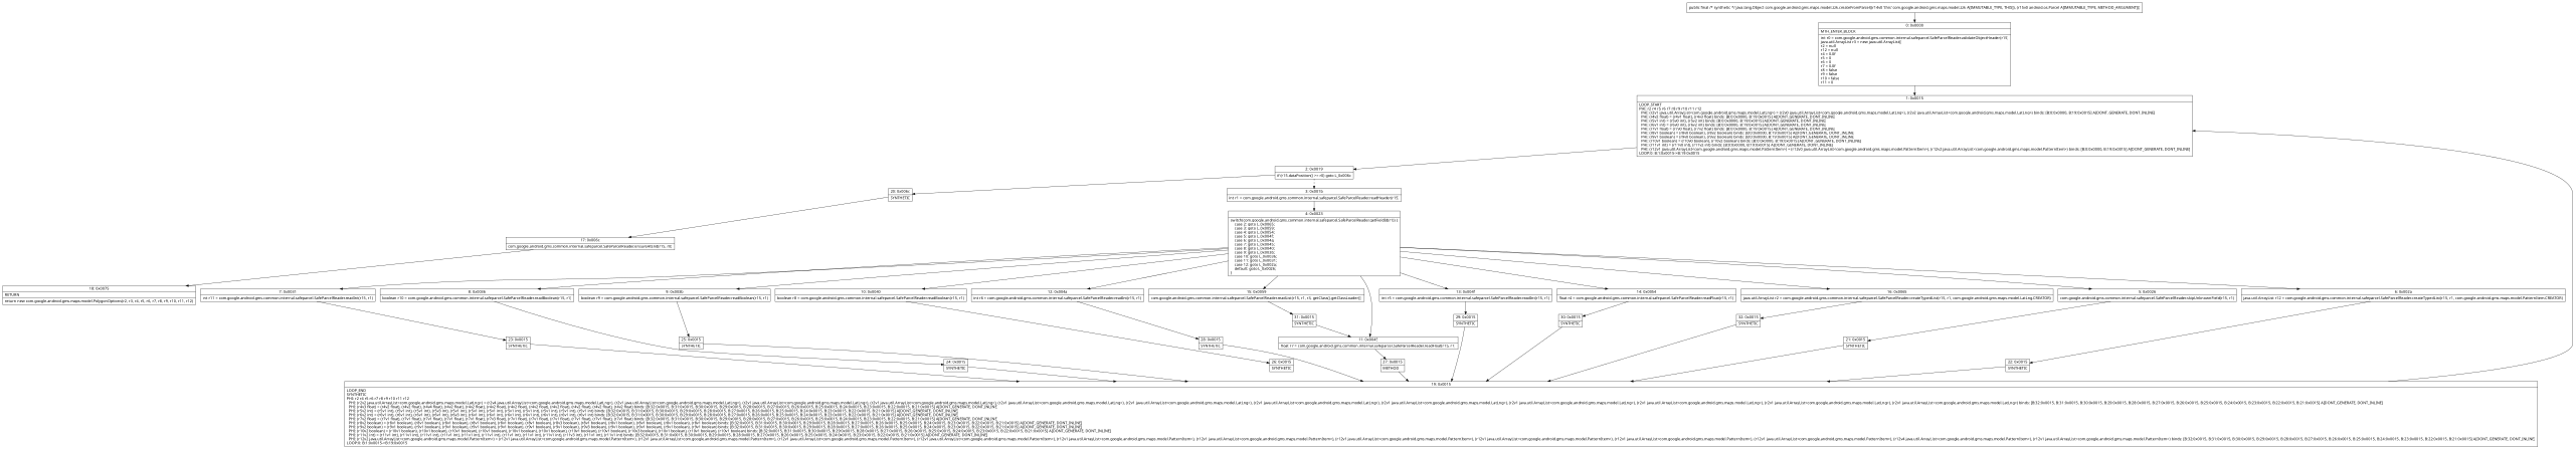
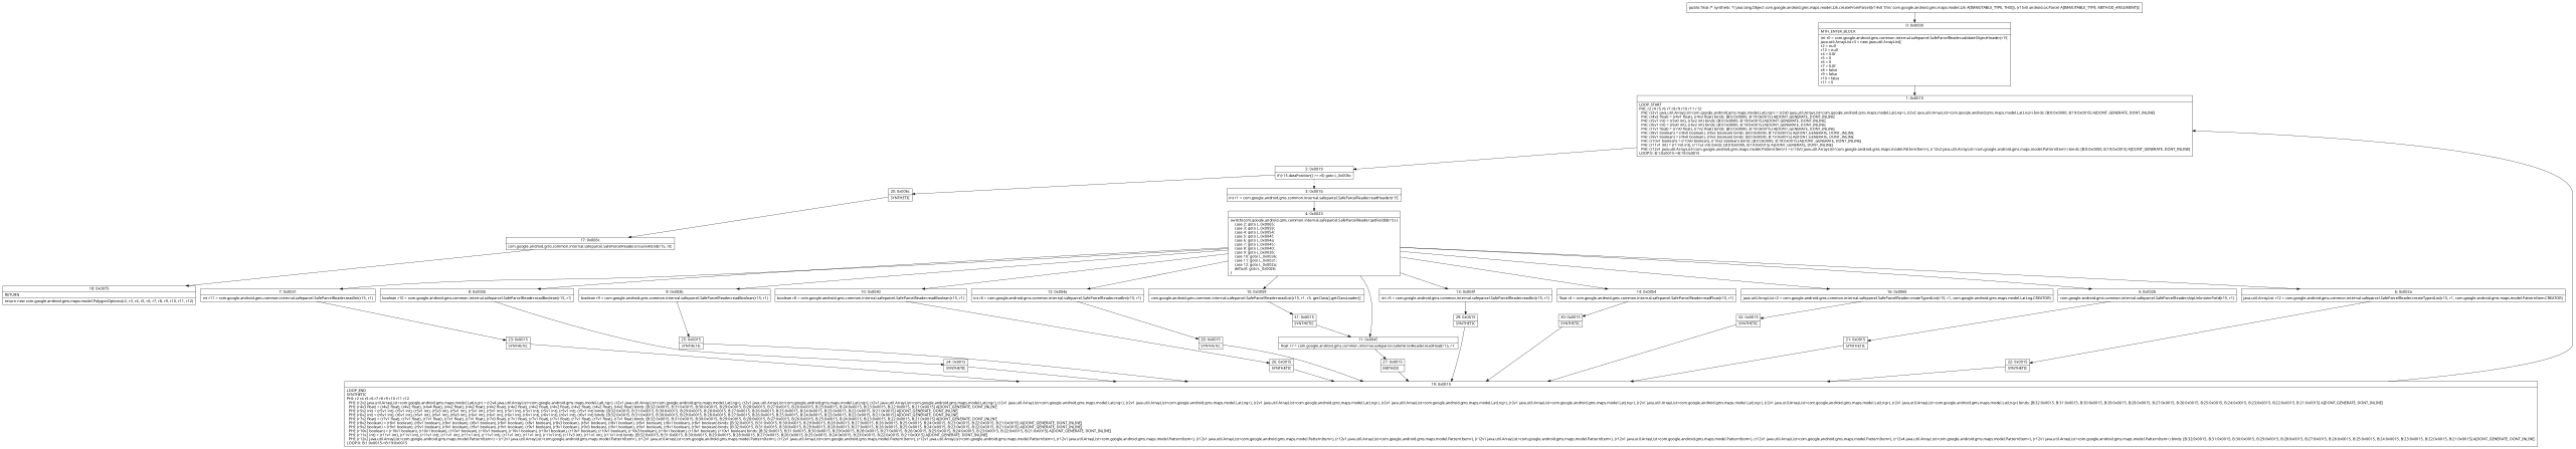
  digraph {
    fontname="Noto Sans"
    node [fontname="Noto Sans" shape=record]
    edge [fontname="Noto Sans"]
    n1 [label="{0\:\ 0x0000|MTH_ENTER_BLOCK\l|int r0 = com.google.android.gms.common.internal.safeparcel.SafeParcelReader.validateObjectHeader(r15)\ljava.util.ArrayList r3 = new java.util.ArrayList()\lr2 = null\lr12 = null\lr4 = 0.0f\lr5 = 0\lr6 = 0\lr7 = 0.0f\lr8 = false\lr9 = false\lr10 = false\lr11 = 0\l}"]
    n2 [label="{1\:\ 0x0015|LOOP_START\lPHI: r2 r4 r5 r6 r7 r8 r9 r10 r11 r12 \l  PHI: (r2v1 java.util.ArrayList\<com.google.android.gms.maps.model.LatLng\>) = (r2v0 java.util.ArrayList\<com.google.android.gms.maps.model.LatLng\>), (r2v2 java.util.ArrayList\<com.google.android.gms.maps.model.LatLng\>) binds: [B:0:0x0000, B:19:0x0015] A[DONT_GENERATE, DONT_INLINE]\l  PHI: (r4v2 float) = (r4v1 float), (r4v3 float) binds: [B:0:0x0000, B:19:0x0015] A[DONT_GENERATE, DONT_INLINE]\l  PHI: (r5v1 int) = (r5v0 int), (r5v2 int) binds: [B:0:0x0000, B:19:0x0015] A[DONT_GENERATE, DONT_INLINE]\l  PHI: (r6v1 int) = (r6v0 int), (r6v2 int) binds: [B:0:0x0000, B:19:0x0015] A[DONT_GENERATE, DONT_INLINE]\l  PHI: (r7v1 float) = (r7v0 float), (r7v2 float) binds: [B:0:0x0000, B:19:0x0015] A[DONT_GENERATE, DONT_INLINE]\l  PHI: (r8v1 boolean) = (r8v0 boolean), (r8v2 boolean) binds: [B:0:0x0000, B:19:0x0015] A[DONT_GENERATE, DONT_INLINE]\l  PHI: (r9v1 boolean) = (r9v0 boolean), (r9v2 boolean) binds: [B:0:0x0000, B:19:0x0015] A[DONT_GENERATE, DONT_INLINE]\l  PHI: (r10v1 boolean) = (r10v0 boolean), (r10v2 boolean) binds: [B:0:0x0000, B:19:0x0015] A[DONT_GENERATE, DONT_INLINE]\l  PHI: (r11v1 int) = (r11v0 int), (r11v2 int) binds: [B:0:0x0000, B:19:0x0015] A[DONT_GENERATE, DONT_INLINE]\l  PHI: (r12v1 java.util.ArrayList\<com.google.android.gms.maps.model.PatternItem\>) = (r12v0 java.util.ArrayList\<com.google.android.gms.maps.model.PatternItem\>), (r12v2 java.util.ArrayList\<com.google.android.gms.maps.model.PatternItem\>) binds: [B:0:0x0000, B:19:0x0015] A[DONT_GENERATE, DONT_INLINE]\lLOOP:0: B:1:0x0015\-\>B:19:0x0015\l}"]
    n3 [label="{2\:\ 0x0019|if (r15.dataPosition() \>= r0) goto L_0x006c\l}"]
    n4 [label="{3\:\ 0x001b|int r1 = com.google.android.gms.common.internal.safeparcel.SafeParcelReader.readHeader(r15)\l}"]
    n5 [label="{20\:\ 0x006c|SYNTHETIC\l}"]
    n6 [label="{4\:\ 0x0023|switch(com.google.android.gms.common.internal.safeparcel.SafeParcelReader.getFieldId(r1)) \{\l    case 2: goto L_0x0065;\l    case 3: goto L_0x0059;\l    case 4: goto L_0x0054;\l    case 5: goto L_0x004f;\l    case 6: goto L_0x004a;\l    case 7: goto L_0x0045;\l    case 8: goto L_0x0040;\l    case 9: goto L_0x003b;\l    case 10: goto L_0x0036;\l    case 11: goto L_0x0031;\l    case 12: goto L_0x002a;\l    default: goto L_0x0026;\l\}\l}"]
    n7 [label="{17\:\ 0x006c|com.google.android.gms.common.internal.safeparcel.SafeParcelReader.ensureAtEnd(r15, r0)\l}"]
    n8 [label="{5\:\ 0x0026|com.google.android.gms.common.internal.safeparcel.SafeParcelReader.skipUnknownField(r15, r1)\l}"]
    n9 [label="{6\:\ 0x002a|java.util.ArrayList r12 = com.google.android.gms.common.internal.safeparcel.SafeParcelReader.createTypedList(r15, r1, com.google.android.gms.maps.model.PatternItem.CREATOR)\l}"]
    n10 [label="{7\:\ 0x0031|int r11 = com.google.android.gms.common.internal.safeparcel.SafeParcelReader.readInt(r15, r1)\l}"]
    n11 [label="{8\:\ 0x0036|boolean r10 = com.google.android.gms.common.internal.safeparcel.SafeParcelReader.readBoolean(r15, r1)\l}"]
    n12 [label="{9\:\ 0x003b|boolean r9 = com.google.android.gms.common.internal.safeparcel.SafeParcelReader.readBoolean(r15, r1)\l}"]
    n13 [label="{10\:\ 0x0040|boolean r8 = com.google.android.gms.common.internal.safeparcel.SafeParcelReader.readBoolean(r15, r1)\l}"]
    n14 [label="{11\:\ 0x0045|float r7 = com.google.android.gms.common.internal.safeparcel.SafeParcelReader.readFloat(r15, r1)\l}"]
    n15 [label="{12\:\ 0x004a|int r6 = com.google.android.gms.common.internal.safeparcel.SafeParcelReader.readInt(r15, r1)\l}"]
    n16 [label="{13\:\ 0x004f|int r5 = com.google.android.gms.common.internal.safeparcel.SafeParcelReader.readInt(r15, r1)\l}"]
    n17 [label="{14\:\ 0x0054|float r4 = com.google.android.gms.common.internal.safeparcel.SafeParcelReader.readFloat(r15, r1)\l}"]
    n18 [label="{15\:\ 0x0059|com.google.android.gms.common.internal.safeparcel.SafeParcelReader.readList(r15, r1, r3, getClass().getClassLoader())\l}"]
    n19 [label="{16\:\ 0x0065|java.util.ArrayList r2 = com.google.android.gms.common.internal.safeparcel.SafeParcelReader.createTypedList(r15, r1, com.google.android.gms.maps.model.LatLng.CREATOR)\l}"]
    n20 [label="{21\:\ 0x0015|SYNTHETIC\l}"]
    n21 [label="{22\:\ 0x0015|SYNTHETIC\l}"]
    n22 [label="{23\:\ 0x0015|SYNTHETIC\l}"]
    n23 [label="{24\:\ 0x0015|SYNTHETIC\l}"]
    n24 [label="{25\:\ 0x0015|SYNTHETIC\l}"]
    n25 [label="{26\:\ 0x0015|SYNTHETIC\l}"]
    n26 [label="{27\:\ 0x0015|METHOD\l}"]
    n27 [label="{28\:\ 0x0015|SYNTHETIC\l}"]
    n28 [label="{29\:\ 0x0015|SYNTHETIC\l}"]
    n29 [label="{30\:\ 0x0015|SYNTHETIC\l}"]
    n30 [label="{31\:\ 0x0015|SYNTHETIC\l}"]
    n31 [label="{32\:\ 0x0015|SYNTHETIC\l}"]
    n32 [label="{19\:\ 0x0015|LOOP_END\lSYNTHETIC\lPHI: r2 r4 r5 r6 r7 r8 r9 r10 r11 r12 \l  PHI: (r2v2 java.util.ArrayList\<com.google.android.gms.maps.model.LatLng\>) = (r2v4 java.util.ArrayList\<com.google.android.gms.maps.model.LatLng\>), (r2v1 java.util.ArrayList\<com.google.android.gms.maps.model.LatLng\>), (r2v1 java.util.ArrayList\<com.google.android.gms.maps.model.LatLng\>), (r2v1 java.util.ArrayList\<com.google.android.gms.maps.model.LatLng\>), (r2v1 java.util.ArrayList\<com.google.android.gms.maps.model.LatLng\>), (r2v1 java.util.ArrayList\<com.google.android.gms.maps.model.LatLng\>), (r2v1 java.util.ArrayList\<com.google.android.gms.maps.model.LatLng\>), (r2v1 java.util.ArrayList\<com.google.android.gms.maps.model.LatLng\>), (r2v1 java.util.ArrayList\<com.google.android.gms.maps.model.LatLng\>), (r2v1 java.util.ArrayList\<com.google.android.gms.maps.model.LatLng\>), (r2v1 java.util.ArrayList\<com.google.android.gms.maps.model.LatLng\>), (r2v1 java.util.ArrayList\<com.google.android.gms.maps.model.LatLng\>) binds: [B:32:0x0015, B:31:0x0015, B:30:0x0015, B:29:0x0015, B:28:0x0015, B:27:0x0015, B:26:0x0015, B:25:0x0015, B:24:0x0015, B:23:0x0015, B:22:0x0015, B:21:0x0015] A[DONT_GENERATE, DONT_INLINE]\l  PHI: (r4v3 float) = (r4v2 float), (r4v2 float), (r4v4 float), (r4v2 float), (r4v2 float), (r4v2 float), (r4v2 float), (r4v2 float), (r4v2 float), (r4v2 float), (r4v2 float), (r4v2 float) binds: [B:32:0x0015, B:31:0x0015, B:30:0x0015, B:29:0x0015, B:28:0x0015, B:27:0x0015, B:26:0x0015, B:25:0x0015, B:24:0x0015, B:23:0x0015, B:22:0x0015, B:21:0x0015] A[DONT_GENERATE, DONT_INLINE]\l  PHI: (r5v2 int) = (r5v1 int), (r5v1 int), (r5v1 int), (r5v3 int), (r5v1 int), (r5v1 int), (r5v1 int), (r5v1 int), (r5v1 int), (r5v1 int), (r5v1 int), (r5v1 int) binds: [B:32:0x0015, B:31:0x0015, B:30:0x0015, B:29:0x0015, B:28:0x0015, B:27:0x0015, B:26:0x0015, B:25:0x0015, B:24:0x0015, B:23:0x0015, B:22:0x0015, B:21:0x0015] A[DONT_GENERATE, DONT_INLINE]\l  PHI: (r6v2 int) = (r6v1 int), (r6v1 int), (r6v1 int), (r6v1 int), (r6v3 int), (r6v1 int), (r6v1 int), (r6v1 int), (r6v1 int), (r6v1 int), (r6v1 int), (r6v1 int) binds: [B:32:0x0015, B:31:0x0015, B:30:0x0015, B:29:0x0015, B:28:0x0015, B:27:0x0015, B:26:0x0015, B:25:0x0015, B:24:0x0015, B:23:0x0015, B:22:0x0015, B:21:0x0015] A[DONT_GENERATE, DONT_INLINE]\l  PHI: (r7v2 float) = (r7v1 float), (r7v1 float), (r7v1 float), (r7v1 float), (r7v1 float), (r7v3 float), (r7v1 float), (r7v1 float), (r7v1 float), (r7v1 float), (r7v1 float), (r7v1 float) binds: [B:32:0x0015, B:31:0x0015, B:30:0x0015, B:29:0x0015, B:28:0x0015, B:27:0x0015, B:26:0x0015, B:25:0x0015, B:24:0x0015, B:23:0x0015, B:22:0x0015, B:21:0x0015] A[DONT_GENERATE, DONT_INLINE]\l  PHI: (r8v2 boolean) = (r8v1 boolean), (r8v1 boolean), (r8v1 boolean), (r8v1 boolean), (r8v1 boolean), (r8v1 boolean), (r8v3 boolean), (r8v1 boolean), (r8v1 boolean), (r8v1 boolean), (r8v1 boolean), (r8v1 boolean) binds: [B:32:0x0015, B:31:0x0015, B:30:0x0015, B:29:0x0015, B:28:0x0015, B:27:0x0015, B:26:0x0015, B:25:0x0015, B:24:0x0015, B:23:0x0015, B:22:0x0015, B:21:0x0015] A[DONT_GENERATE, DONT_INLINE]\l  PHI: (r9v2 boolean) = (r9v1 boolean), (r9v1 boolean), (r9v1 boolean), (r9v1 boolean), (r9v1 boolean), (r9v1 boolean), (r9v1 boolean), (r9v3 boolean), (r9v1 boolean), (r9v1 boolean), (r9v1 boolean), (r9v1 boolean) binds: [B:32:0x0015, B:31:0x0015, B:30:0x0015, B:29:0x0015, B:28:0x0015, B:27:0x0015, B:26:0x0015, B:25:0x0015, B:24:0x0015, B:23:0x0015, B:22:0x0015, B:21:0x0015] A[DONT_GENERATE, DONT_INLINE]\l  PHI: (r10v2 boolean) = (r10v1 boolean), (r10v1 boolean), (r10v1 boolean), (r10v1 boolean), (r10v1 boolean), (r10v1 boolean), (r10v1 boolean), (r10v1 boolean), (r10v3 boolean), (r10v1 boolean), (r10v1 boolean), (r10v1 boolean) binds: [B:32:0x0015, B:31:0x0015, B:30:0x0015, B:29:0x0015, B:28:0x0015, B:27:0x0015, B:26:0x0015, B:25:0x0015, B:24:0x0015, B:23:0x0015, B:22:0x0015, B:21:0x0015] A[DONT_GENERATE, DONT_INLINE]\l  PHI: (r11v2 int) = (r11v1 int), (r11v1 int), (r11v1 int), (r11v1 int), (r11v1 int), (r11v1 int), (r11v1 int), (r11v1 int), (r11v1 int), (r11v3 int), (r11v1 int), (r11v1 int) binds: [B:32:0x0015, B:31:0x0015, B:30:0x0015, B:29:0x0015, B:28:0x0015, B:27:0x0015, B:26:0x0015, B:25:0x0015, B:24:0x0015, B:23:0x0015, B:22:0x0015, B:21:0x0015] A[DONT_GENERATE, DONT_INLINE]\l  PHI: (r12v2 java.util.ArrayList\<com.google.android.gms.maps.model.PatternItem\>) = (r12v1 java.util.ArrayList\<com.google.android.gms.maps.model.PatternItem\>), (r12v1 java.util.ArrayList\<com.google.android.gms.maps.model.PatternItem\>), (r12v1 java.util.ArrayList\<com.google.android.gms.maps.model.PatternItem\>), (r12v1 java.util.ArrayList\<com.google.android.gms.maps.model.PatternItem\>), (r12v1 java.util.ArrayList\<com.google.android.gms.maps.model.PatternItem\>), (r12v1 java.util.ArrayList\<com.google.android.gms.maps.model.PatternItem\>), (r12v1 java.util.ArrayList\<com.google.android.gms.maps.model.PatternItem\>), (r12v1 java.util.ArrayList\<com.google.android.gms.maps.model.PatternItem\>), (r12v1 java.util.ArrayList\<com.google.android.gms.maps.model.PatternItem\>), (r12v1 java.util.ArrayList\<com.google.android.gms.maps.model.PatternItem\>), (r12v4 java.util.ArrayList\<com.google.android.gms.maps.model.PatternItem\>), (r12v1 java.util.ArrayList\<com.google.android.gms.maps.model.PatternItem\>) binds: [B:32:0x0015, B:31:0x0015, B:30:0x0015, B:29:0x0015, B:28:0x0015, B:27:0x0015, B:26:0x0015, B:25:0x0015, B:24:0x0015, B:23:0x0015, B:22:0x0015, B:21:0x0015] A[DONT_GENERATE, DONT_INLINE]\lLOOP:0: B:1:0x0015\-\>B:19:0x0015\l}"]
    n33 [label="{18\:\ 0x0075|RETURN\l|return new com.google.android.gms.maps.model.PolygonOptions(r2, r3, r4, r5, r6, r7, r8, r9, r10, r11, r12)\l}"]
    n34 [label="{public final \/* synthetic *\/ java.lang.Object com.google.android.gms.maps.model.zzk.createFromParcel((r14v0 'this' com.google.android.gms.maps.model.zzk A[IMMUTABLE_TYPE, THIS]), (r15v0 android.os.Parcel A[IMMUTABLE_TYPE, METHOD_ARGUMENT])) }"]
    n1 -> n2
    n2 -> n3
    n3 -> n4 [style=dashed]
    n3 -> n5
    n4 -> n6
    n5 -> n7
    n6 -> n8
    n6 -> n9
    n6 -> n10
    n6 -> n11
    n6 -> n12
    n6 -> n13
    n6 -> n14
    n6 -> n15
    n6 -> n16
    n6 -> n17
    n6 -> n18
    n6 -> n19
    n7 -> n33
    n8 -> n20
    n9 -> n21
    n10 -> n22
    n11 -> n23
    n12 -> n24
    n13 -> n25
    n14 -> n26
    n15 -> n27
    n16 -> n28
    n17 -> n29
    n18 -> n30
    n19 -> n31
    n20 -> n32
    n21 -> n32
    n22 -> n32
    n23 -> n32
    n24 -> n32
+   n25 -> n32
    n26 -> n32
    n27 -> n32
    n28 -> n32
    n29 -> n32
    n30 -> n14
    n31 -> n32
    n32 -> n2
    n34 -> n1
  }
